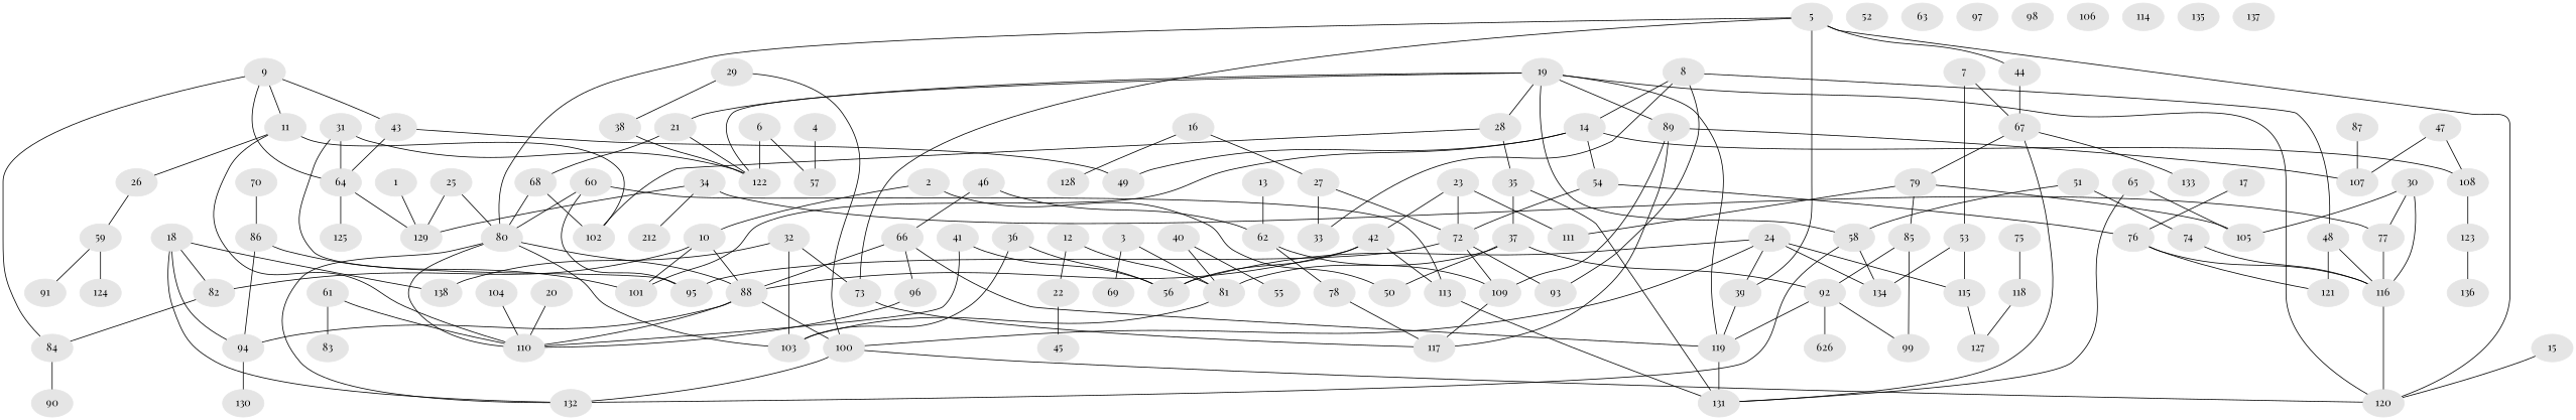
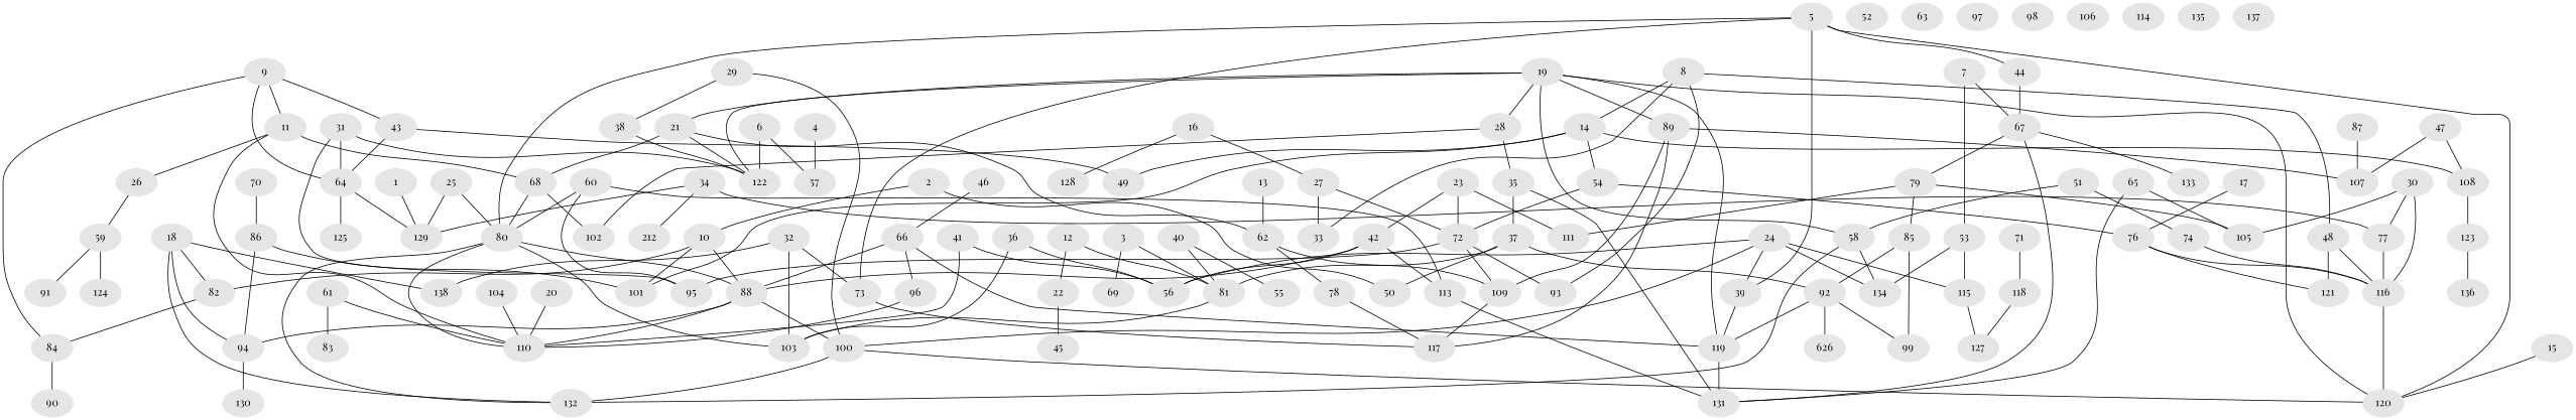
  graph {
    fontname="Playfair Display"
    node [color=gray90 fontname="Playfair Display" style=filled]
    edge [fontname="Playfair Display"]
    1
    129
    2
    10
    50
    82
    88
    101
    3
    69
    81
    103
    109
    117
    4
    57
    5
    39
    44
    73
    80
    120
    27
    33
    72
    119
    67
    110
    132
    6
    122
    7
    53
    115
    134
    131
    79
    133
    8
    14
    48
    93
    49
    54
    108
    116
    121
    9
    11
    43
    64
    84
    26
    102
    125
    90
    94
    100
    59
    12
    22
    45
    13
    62
    78
    76
    123
    15
    16
    128
    17
    18
    138
    130
    19
    21
    28
    58
    89
    68
    35
    107
    20
    23
    42
    111
    56
    113
    95
    24
    127
    25
    91
    124
    37
    29
    38
    30
    77
    105
    31
    32
    34
    n104 [label=212]
    92
    36
    99
    n108 [label=626]
    40
    55
    41
    46
    66
    96
    47
    51
    74
    52
    60
    61
    83
    63
    65
    85
    70
    86
-   75
+   75 [label=71]
    118
    87
    97
    98
    104
    106
    136
    114
    135
    137
    1 -- 129
    2 -- 10
    2 -- 50
    10 -- 82
    10 -- 88
    10 -- 101
    82 -- 84
    88 -- 110
    88 -- 94
    88 -- 100
    3 -- 69
    3 -- 81
    81 -- 103
    109 -- 117
    4 -- 57
    5 -- 39
    5 -- 44
    5 -- 73
    5 -- 80
    5 -- 120
    39 -- 119
    44 -- 67
    73 -- 117
    80 -- 88
    80 -- 103
    80 -- 110
    80 -- 132
    27 -- 33
    27 -- 72
    72 -- 109
    72 -- 93
    72 -- 95
    119 -- 131
    67 -- 131
    67 -- 79
    67 -- 133
    6 -- 57
    6 -- 122
    7 -- 67
    7 -- 53
    53 -- 115
    53 -- 134
    115 -- 127
    79 -- 111
    79 -- 105
    79 -- 85
    8 -- 33
    8 -- 14
    8 -- 48
    8 -- 93
    14 -- 101
    14 -- 49
    14 -- 54
    14 -- 108
    48 -- 116
    48 -- 121
    54 -- 72
    54 -- 76
    108 -- 123
    116 -- 120
    9 -- 11
    9 -- 43
    9 -- 64
    9 -- 84
    11 -- 110
    11 -- 26
-   11 -- 102
+   11 -- 68
    43 -- 49
    43 -- 64
    64 -- 129
    64 -- 125
    84 -- 90
    26 -- 59
    94 -- 130
    100 -- 120
    100 -- 132
    59 -- 91
    59 -- 124
    12 -- 81
    12 -- 22
    22 -- 45
    13 -- 62
    62 -- 109
    62 -- 78
    78 -- 117
    76 -- 116
    76 -- 121
    123 -- 136
    15 -- 120
    16 -- 27
    16 -- 128
    17 -- 76
    18 -- 82
    18 -- 132
    18 -- 94
    18 -- 138
    19 -- 120
    19 -- 119
    19 -- 122
    19 -- 21
    19 -- 28
    19 -- 58
    19 -- 89
    21 -- 122
    21 -- 68
    28 -- 102
    28 -- 35
    58 -- 132
    58 -- 134
    89 -- 109
    89 -- 117
    89 -- 107
    68 -- 80
    68 -- 102
    35 -- 131
    35 -- 37
    20 -- 110
    23 -- 72
    23 -- 42
    23 -- 111
    42 -- 88
    42 -- 56
    42 -- 113
    113 -- 131
    24 -- 39
    24 -- 115
    24 -- 134
    24 -- 100
    24 -- 56
    25 -- 129
    25 -- 80
    37 -- 50
    37 -- 81
    37 -- 92
    29 -- 100
    29 -- 38
    38 -- 122
    30 -- 116
    30 -- 77
    30 -- 105
    77 -- 116
    31 -- 122
    31 -- 64
    31 -- 95
    32 -- 103
    32 -- 73
    32 -- 138
    34 -- 129
    34 -- 77
    34 -- n104
    92 -- 119
    92 -- 99
    92 -- n108
    36 -- 103
    36 -- 56
    40 -- 81
    40 -- 55
    41 -- 110
    41 -- 56
-   46 -- 62
+   21 -- 62
    46 -- 66
    66 -- 88
    66 -- 119
    66 -- 96
    96 -- 110
    47 -- 108
    47 -- 107
    51 -- 58
    51 -- 74
    74 -- 116
    60 -- 80
    60 -- 113
    60 -- 95
    61 -- 110
    61 -- 83
    65 -- 131
    65 -- 105
    85 -- 92
    85 -- 99
    70 -- 86
    86 -- 101
    86 -- 94
    75 -- 118
    118 -- 127
    87 -- 107
    104 -- 110
  }
